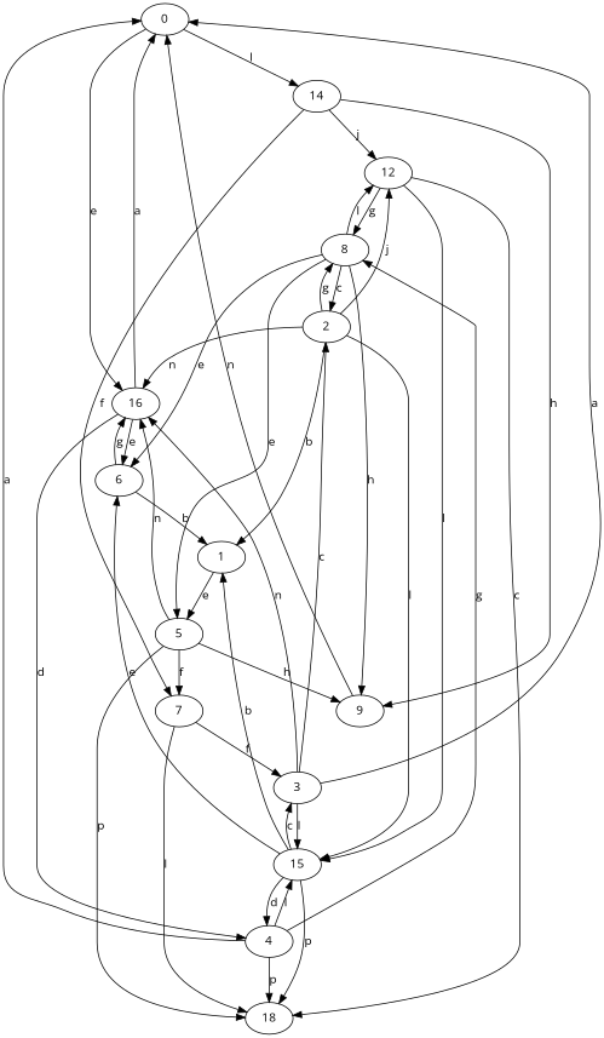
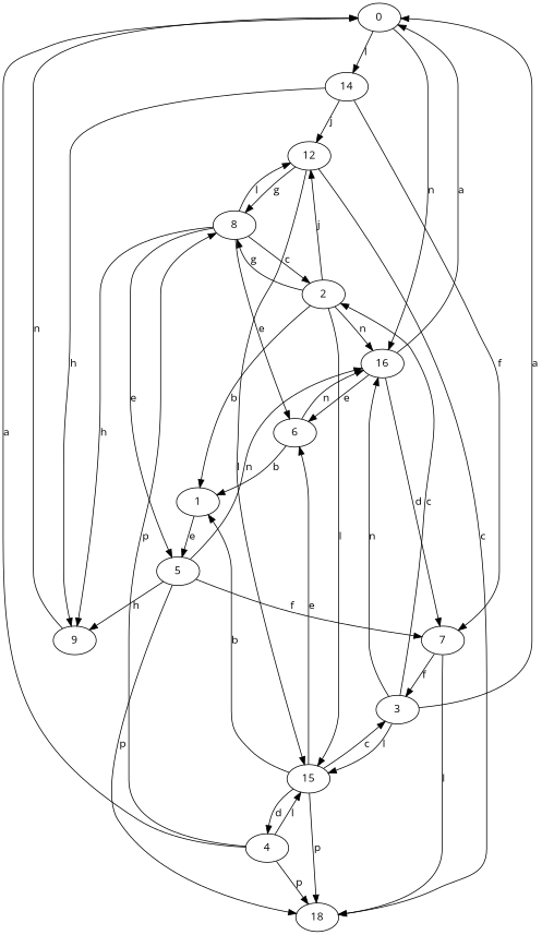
  strict digraph {
    fontname="Open Sans"
    node [fontname="Open Sans"]
    edge [fontname="Open Sans"]
    0
    14
    16
    12
    7
    9
    4
    6
    1
    5
    18
    2
    8
    15
    3
    0 -> 14 [label=l]
-   0 -> 16 [label=e]
+   0 -> 16 [label=n]
    14 -> 12 [label=j]
    14 -> 7 [label=f]
    14 -> 9 [label=h]
    16 -> 0 [label=a]
-   16 -> 4 [label=d]
+   16 -> 7 [label=d]
    16 -> 6 [label=e]
    12 -> 18 [label=c]
    12 -> 8 [label=g]
    12 -> 15 [label=l]
    7 -> 18 [label=l]
    7 -> 3 [label=f]
    9 -> 0 [label=n]
    4 -> 0 [label=a]
    4 -> 18 [label=p]
-   4 -> 8 [label=g]
+   4 -> 8 [label=p]
    4 -> 15 [label=l]
-   6 -> 16 [label=g]
+   6 -> 16 [label=n]
    6 -> 1 [label=b]
    1 -> 5 [label=e]
    5 -> 16 [label=n]
    5 -> 7 [label=f]
    5 -> 9 [label=h]
    5 -> 18 [label=p]
    2 -> 16 [label=n]
    2 -> 12 [label=j]
    2 -> 1 [label=b]
    2 -> 8 [label=g]
    2 -> 15 [label=l]
    8 -> 12 [label=l]
    8 -> 9 [label=h]
    8 -> 6 [label=e]
    8 -> 5 [label=e]
    8 -> 2 [label=c]
    15 -> 4 [label=d]
    15 -> 6 [label=e]
    15 -> 1 [label=b]
    15 -> 18 [label=p]
    15 -> 3 [label=c]
    3 -> 0 [label=a]
    3 -> 16 [label=n]
    3 -> 2 [label=c]
    3 -> 15 [label=l]
  }
